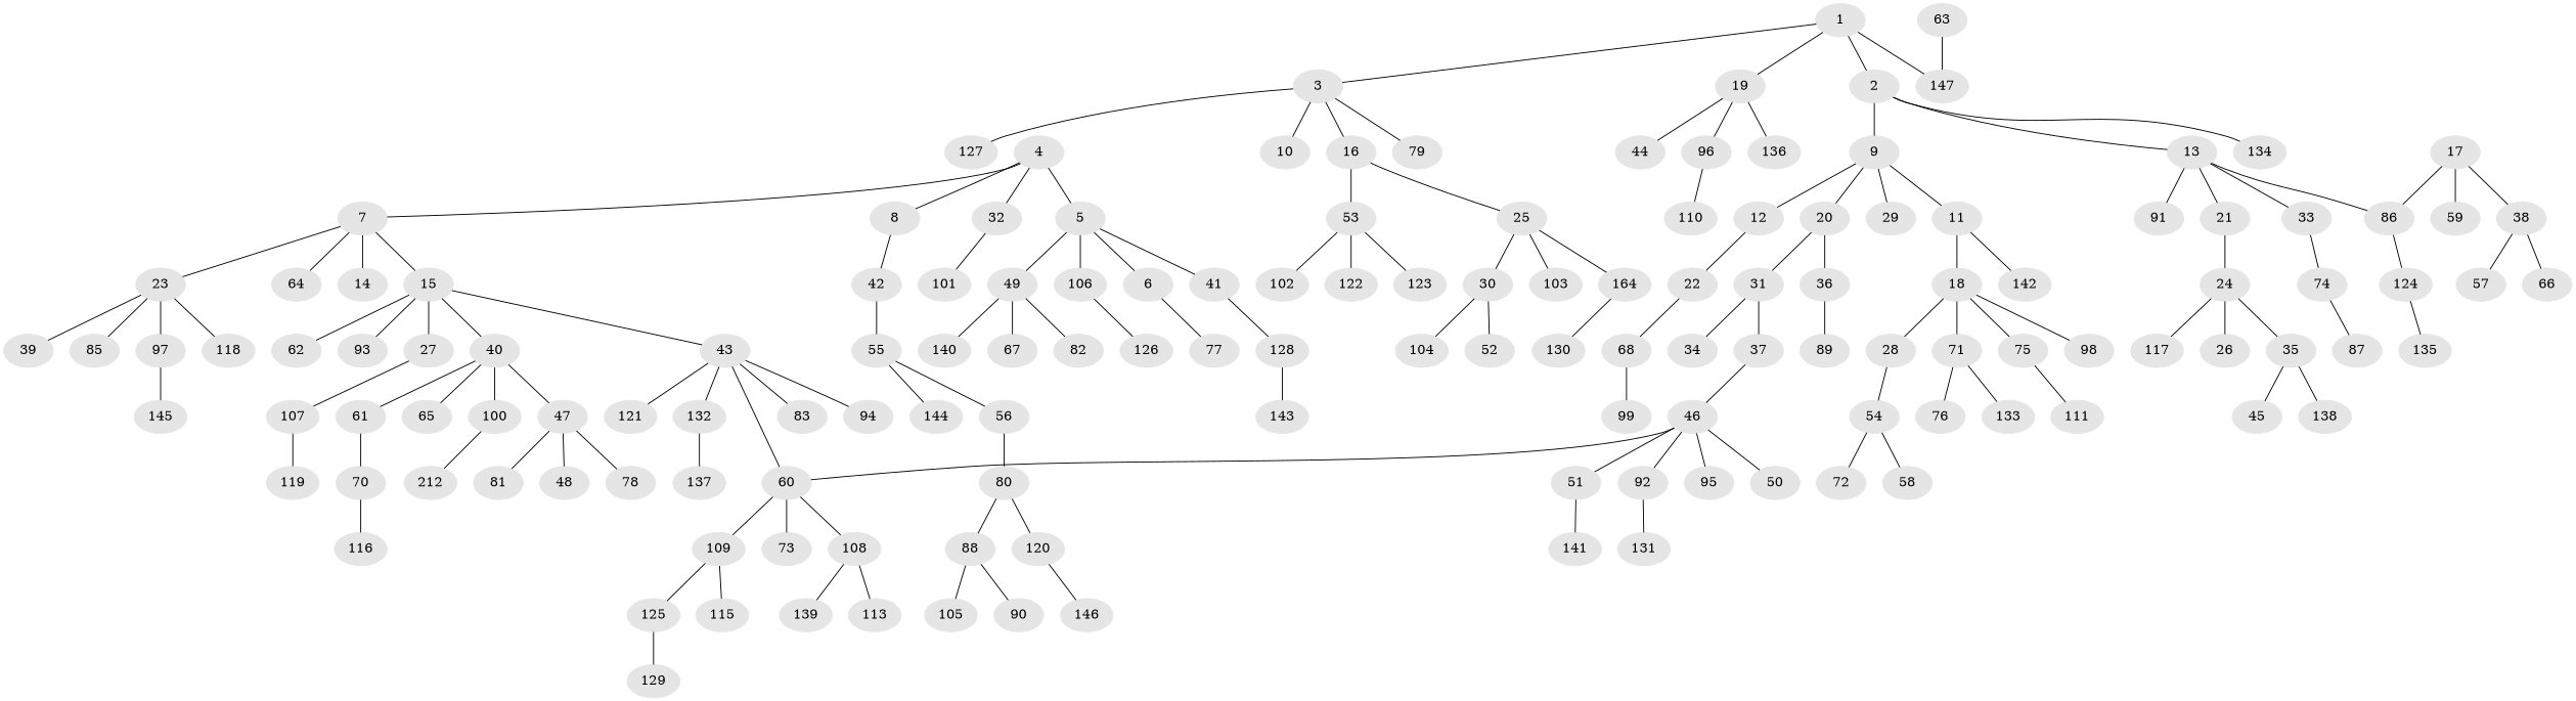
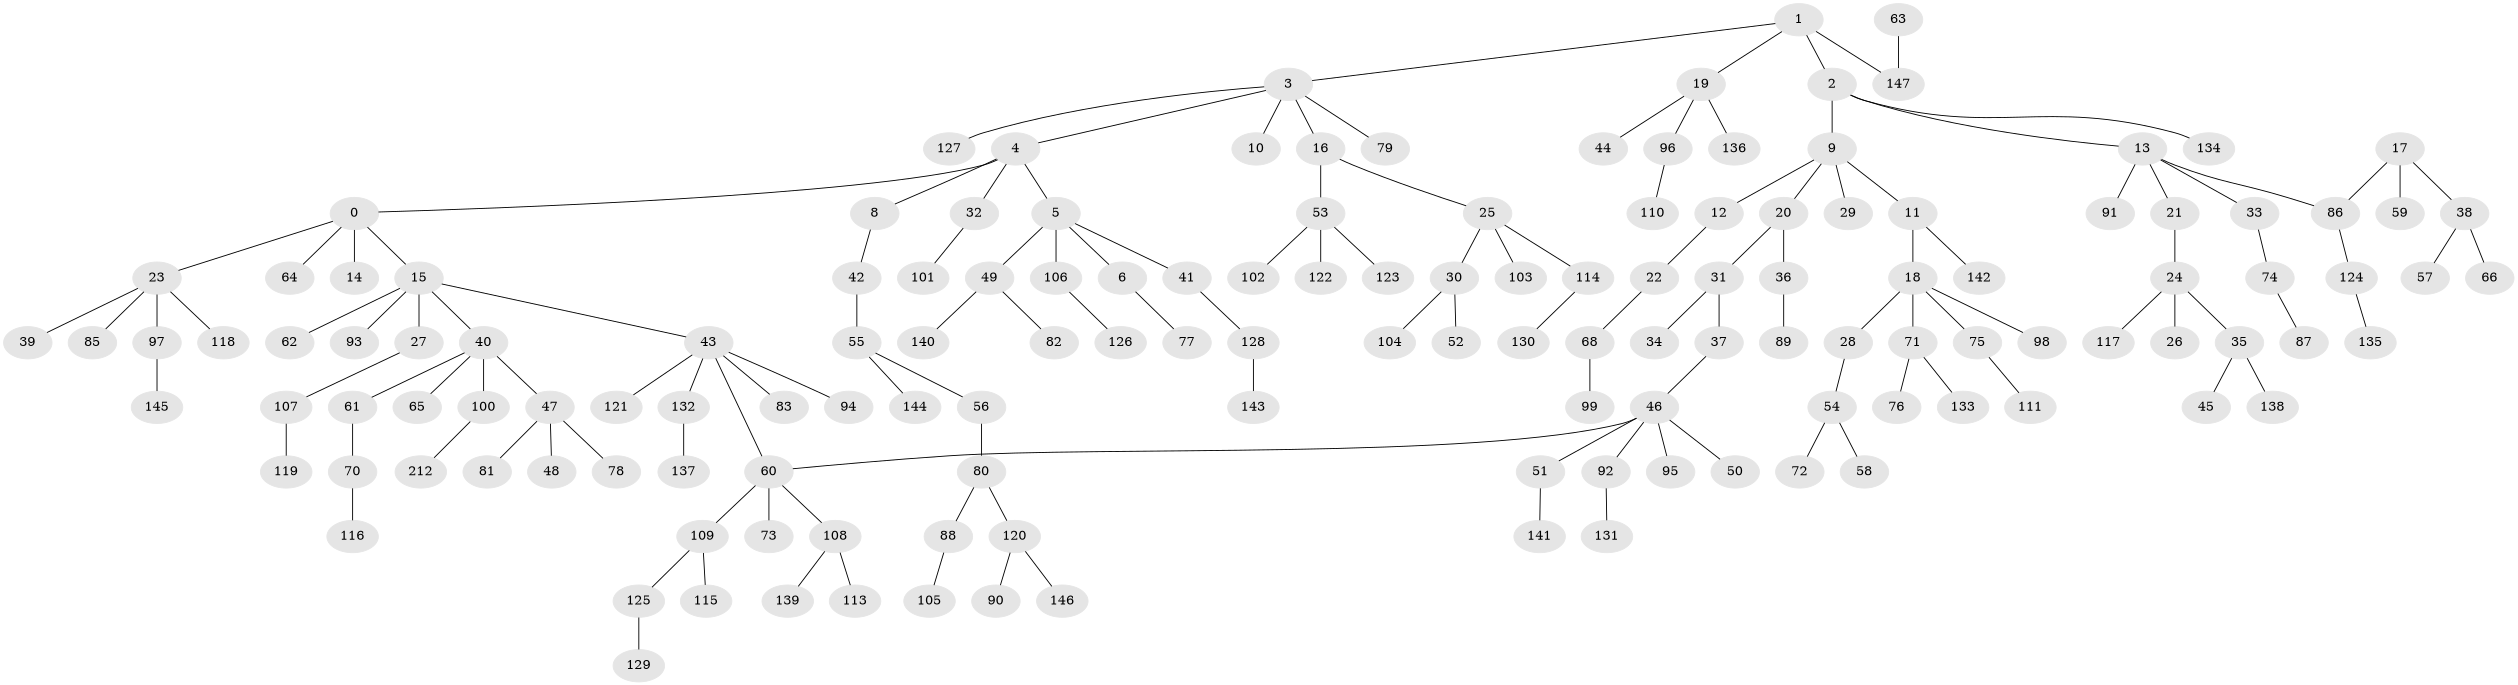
  graph {
    node [color=gray90 style=filled]
    1
    2
    3
    19
    147
    9
    13
    134
    4
    10
    16
    79
    127
    44
    96
    136
    63
    11
    12
    20
    29
    21
    33
    91
    86
    5
-   7
+   7 [label=0]
    8
    32
    25
    53
    6
    41
    49
    106
    14
    15
    23
    64
    42
    101
    77
    128
-   67
    82
    140
    126
    27
    40
    43
    62
    93
    39
    85
    97
    118
    55
    18
    142
    22
    31
    36
    28
    71
    75
    98
    68
    17
    38
    59
    24
    74
    107
    47
    61
    65
    100
    60
    83
    94
    121
    132
    30
    103
-   114 [label=164]
+   114
    102
    122
    123
    57
    66
    124
    54
    76
    133
    111
    110
    34
    37
    89
    26
    35
    117
    99
    145
    45
    138
    52
    104
    130
    119
    58
    72
    46
    87
    50
    51
    92
    95
    48
    78
    81
    70
    n123 [label=212]
    143
    56
    144
    73
    108
    109
    137
    141
    131
    80
    88
    120
    113
    139
    115
    125
    116
    90
    105
    146
    135
    129
    1 -- 2
    1 -- 3
    1 -- 19
    1 -- 147
    2 -- 9
    2 -- 13
    2 -- 134
+   3 -- 4
    3 -- 10
    3 -- 16
    3 -- 79
    3 -- 127
    19 -- 44
    19 -- 96
    19 -- 136
    9 -- 11
    9 -- 12
    9 -- 20
    9 -- 29
    13 -- 21
    13 -- 33
    13 -- 91
    13 -- 86
    4 -- 5
    4 -- 7
    4 -- 8
    4 -- 32
    16 -- 25
    16 -- 53
    96 -- 110
    63 -- 147
    11 -- 18
    11 -- 142
    12 -- 22
    20 -- 31
    20 -- 36
    21 -- 24
    33 -- 74
    86 -- 124
    5 -- 6
    5 -- 41
    5 -- 49
    5 -- 106
    7 -- 14
    7 -- 15
    7 -- 23
    7 -- 64
    8 -- 42
    32 -- 101
    25 -- 30
    25 -- 103
    25 -- 114
    53 -- 102
    53 -- 122
    53 -- 123
    6 -- 77
    41 -- 128
-   49 -- 67
    49 -- 82
    49 -- 140
    106 -- 126
    15 -- 27
    15 -- 40
    15 -- 43
    15 -- 62
    15 -- 93
    23 -- 39
    23 -- 85
    23 -- 97
    23 -- 118
    42 -- 55
    128 -- 143
    27 -- 107
    40 -- 47
    40 -- 61
    40 -- 65
    40 -- 100
    43 -- 60
    43 -- 83
    43 -- 94
    43 -- 121
    43 -- 132
    97 -- 145
    55 -- 56
    55 -- 144
    18 -- 28
    18 -- 71
    18 -- 75
    18 -- 98
    22 -- 68
    31 -- 34
    31 -- 37
    36 -- 89
    28 -- 54
    71 -- 76
    71 -- 133
    75 -- 111
    68 -- 99
    17 -- 86
    17 -- 38
    17 -- 59
    38 -- 57
    38 -- 66
    24 -- 26
    24 -- 35
    24 -- 117
    74 -- 87
    107 -- 119
    47 -- 48
    47 -- 78
    47 -- 81
    61 -- 70
    100 -- n123
    60 -- 73
    60 -- 108
    60 -- 109
    132 -- 137
    30 -- 52
    30 -- 104
    114 -- 130
    124 -- 135
    54 -- 58
    54 -- 72
    37 -- 46
    35 -- 45
    35 -- 138
    46 -- 60
    46 -- 50
    46 -- 51
    46 -- 92
    46 -- 95
    51 -- 141
    92 -- 131
    70 -- 116
    56 -- 80
    108 -- 113
    108 -- 139
    109 -- 115
    109 -- 125
    80 -- 88
    80 -- 120
-   88 -- 90
+   120 -- 90
    88 -- 105
    120 -- 146
    125 -- 129
  }
